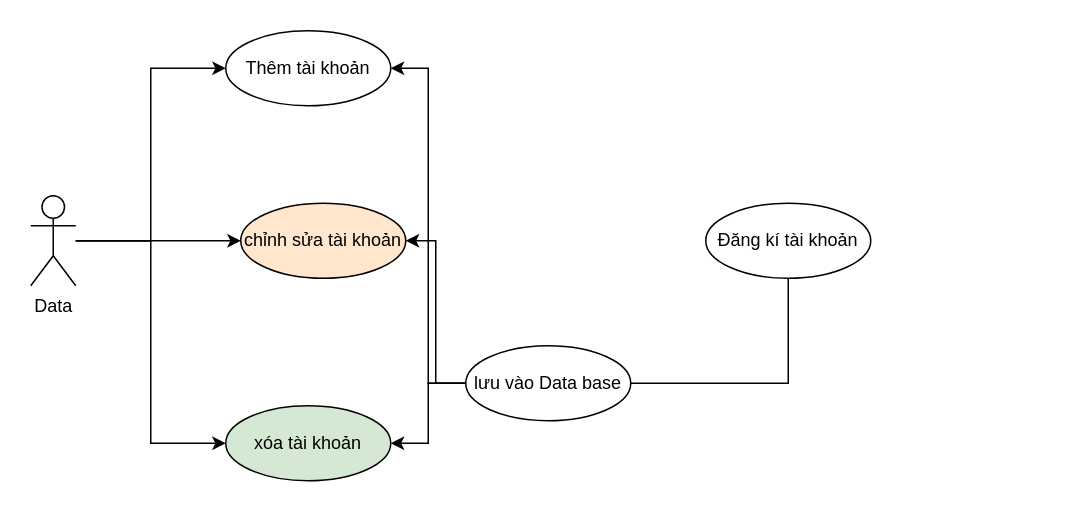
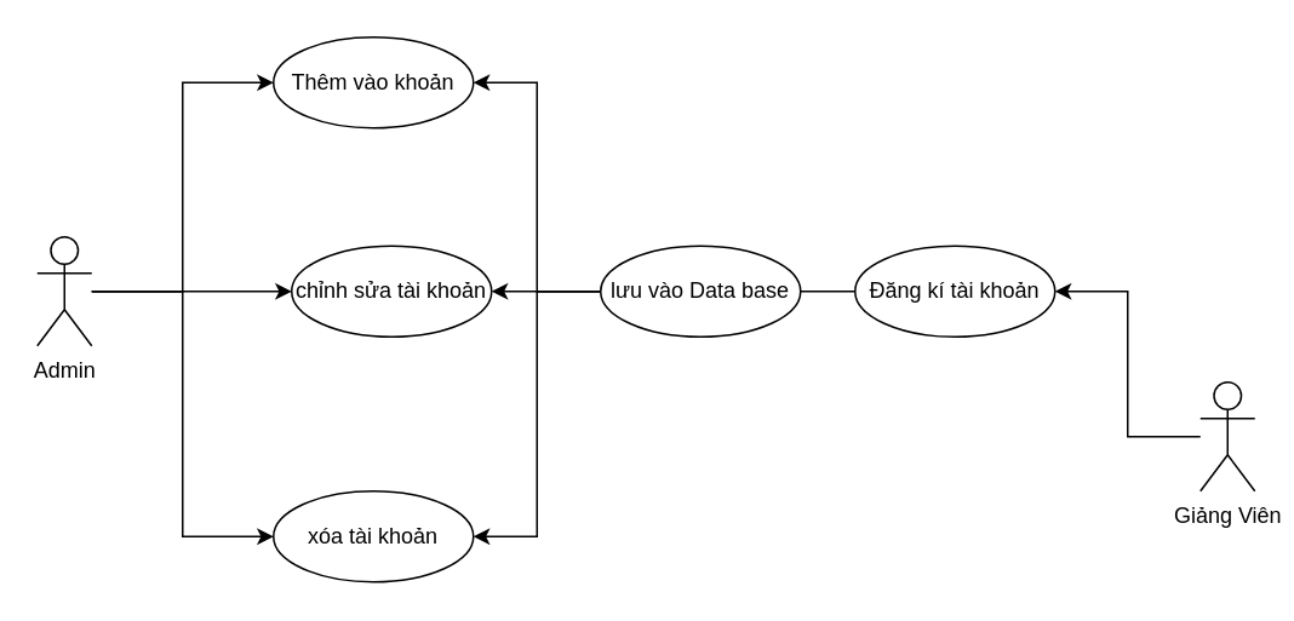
  <mxCell id="0" />
  <mxCell id="1" parent="0" />
  <mxCell id="2" style="edgeStyle=orthogonalEdgeStyle;rounded=0;orthogonalLoop=1;jettySize=auto;html=1;entryX=0;entryY=0.5;entryDx=0;entryDy=0;" edge="1" parent="1" source="5" target="6"><mxGeometry relative="1" as="geometry" /></mxCell>
  <mxCell id="3" style="edgeStyle=orthogonalEdgeStyle;rounded=0;orthogonalLoop=1;jettySize=auto;html=1;entryX=0;entryY=0.5;entryDx=0;entryDy=0;" edge="1" parent="1" source="5" target="7"><mxGeometry relative="1" as="geometry" /></mxCell>
  <mxCell id="4" style="edgeStyle=orthogonalEdgeStyle;rounded=0;orthogonalLoop=1;jettySize=auto;html=1;entryX=0;entryY=0.5;entryDx=0;entryDy=0;" edge="1" parent="1" source="5" target="8"><mxGeometry relative="1" as="geometry" /></mxCell>
- <mxCell id="5" value="Data" style="shape=umlActor;verticalLabelPosition=bottom;verticalAlign=top;html=1;outlineConnect=0;" vertex="1" parent="1"><mxGeometry x="20" y="130" width="30" height="60" as="geometry" /></mxCell>
- <mxCell id="6" value="Thêm tài khoản" style="ellipse;whiteSpace=wrap;html=1;" vertex="1" parent="1"><mxGeometry x="150" y="20" width="110" height="50" as="geometry" /></mxCell>
- <mxCell id="7" value="chỉnh sửa tài khoản" style="ellipse;whiteSpace=wrap;html=1;fillColor=#ffe6cc;" vertex="1" parent="1"><mxGeometry x="160" y="135" width="110" height="50" as="geometry" /></mxCell>
- <mxCell id="8" value="xóa tài khoản" style="ellipse;whiteSpace=wrap;html=1;fillColor=#d5e8d4;" vertex="1" parent="1"><mxGeometry x="150" y="270" width="110" height="50" as="geometry" /></mxCell>
+ <mxCell id="5" value="Admin" style="shape=umlActor;verticalLabelPosition=bottom;verticalAlign=top;html=1;outlineConnect=0;" vertex="1" parent="1"><mxGeometry x="20" y="130" width="30" height="60" as="geometry" /></mxCell>
+ <mxCell id="6" value="Thêm vào khoản" style="ellipse;whiteSpace=wrap;html=1;" vertex="1" parent="1"><mxGeometry x="150" y="20" width="110" height="50" as="geometry" /></mxCell>
+ <mxCell id="7" value="chỉnh sửa tài khoản" style="ellipse;whiteSpace=wrap;html=1;" vertex="1" parent="1"><mxGeometry x="160" y="135" width="110" height="50" as="geometry" /></mxCell>
+ <mxCell id="8" value="xóa tài khoản" style="ellipse;whiteSpace=wrap;html=1;" vertex="1" parent="1"><mxGeometry x="150" y="270" width="110" height="50" as="geometry" /></mxCell>
  <mxCell id="9" value="Đăng kí tài khoản" style="ellipse;whiteSpace=wrap;html=1;" vertex="1" parent="1"><mxGeometry x="470" y="135" width="110" height="50" as="geometry" /></mxCell>
  <mxCell id="10" value="" style="edgeStyle=orthogonalEdgeStyle;rounded=0;orthogonalLoop=1;jettySize=auto;html=1;endArrow=none;" edge="1" parent="1" source="14" target="9"><mxGeometry relative="1" as="geometry" /></mxCell>
  <mxCell id="11" style="edgeStyle=orthogonalEdgeStyle;rounded=0;orthogonalLoop=1;jettySize=auto;html=1;entryX=1;entryY=0.5;entryDx=0;entryDy=0;" edge="1" parent="1" source="14" target="7"><mxGeometry relative="1" as="geometry" /></mxCell>
  <mxCell id="12" style="edgeStyle=orthogonalEdgeStyle;rounded=0;orthogonalLoop=1;jettySize=auto;html=1;entryX=1;entryY=0.5;entryDx=0;entryDy=0;" edge="1" parent="1" source="14" target="6"><mxGeometry relative="1" as="geometry" /></mxCell>
  <mxCell id="13" style="edgeStyle=orthogonalEdgeStyle;rounded=0;orthogonalLoop=1;jettySize=auto;html=1;entryX=1;entryY=0.5;entryDx=0;entryDy=0;" edge="1" parent="1" source="14" target="8"><mxGeometry relative="1" as="geometry" /></mxCell>
- <mxCell id="14" value="lưu vào Data base" style="ellipse;whiteSpace=wrap;html=1;" vertex="1" parent="1"><mxGeometry x="310" y="230" width="110" height="50" as="geometry" /></mxCell>
+ <mxCell id="14" value="lưu vào Data base" style="ellipse;whiteSpace=wrap;html=1;" vertex="1" parent="1"><mxGeometry x="330" y="135" width="110" height="50" as="geometry" /></mxCell>
+ <mxCell id="15" style="edgeStyle=orthogonalEdgeStyle;rounded=0;orthogonalLoop=1;jettySize=auto;html=1;entryX=1;entryY=0.5;entryDx=0;entryDy=0;" edge="1" parent="1" source="16" target="9"><mxGeometry relative="1" as="geometry" /></mxCell>
+ <mxCell id="16" value="Giảng Viên" style="shape=umlActor;verticalLabelPosition=bottom;verticalAlign=top;html=1;outlineConnect=0;" vertex="1" parent="1"><mxGeometry x="660" y="210" width="30" height="60" as="geometry" /></mxCell>
